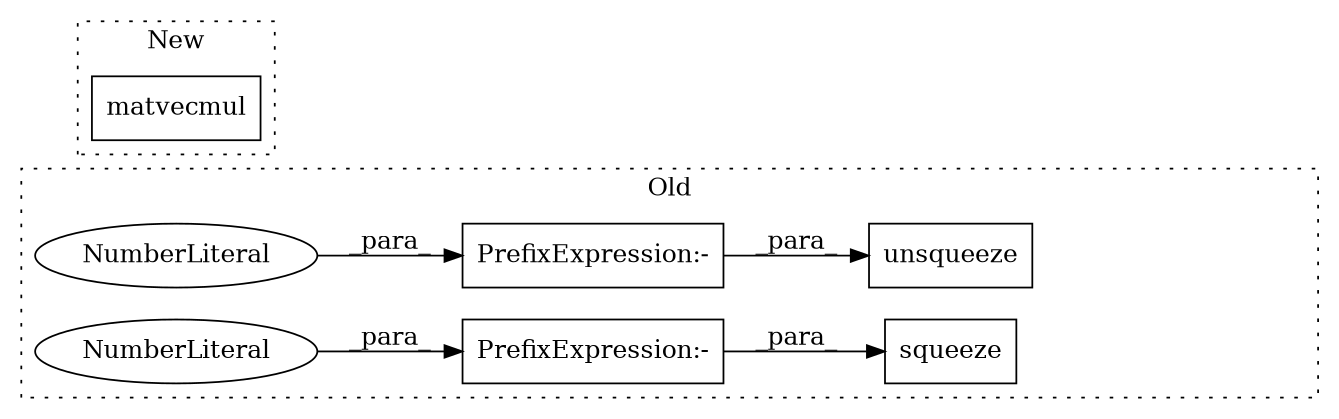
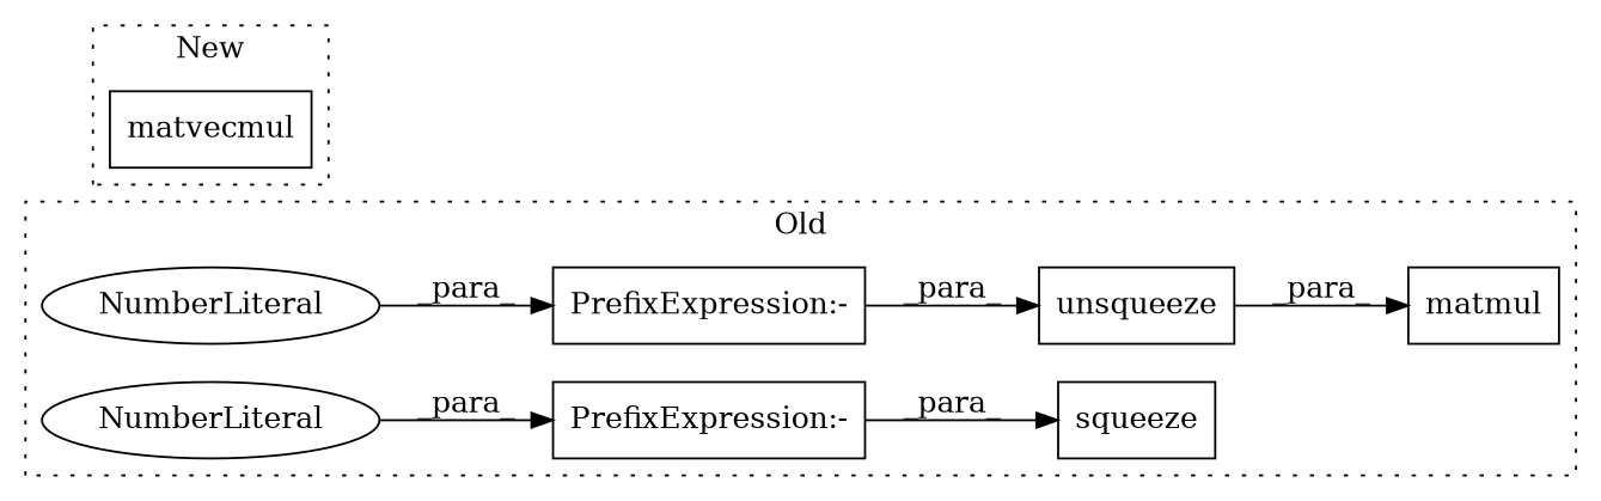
  digraph {
    rankdir=LR
    node [a=32 l=1 shape=box]
    n1 [l="10,1" label=unsqueeze s="8968,8980"]
    n2 [l="8,1" label=squeeze s="8983,8993"]
+   n3 [l="7,1" label=matmul s="8955,8981"]
    n4 [a=38 label="PrefixExpression:-" s=8978]
    n5 [a=34 label=NumberLiteral s=8979 shape=ellipse]
    n6 [a=38 label="PrefixExpression:-" s=8991]
    n7 [a=34 label=NumberLiteral s=8992 shape=ellipse]
    n8 [l="10,1" label=matvecmul s="9000,9025"]
    subgraph cluster_1 {
      label=Old
      style=dotted
      n1
      n2
+     n3
      n4
      n5
      n6
      n7
    }
    subgraph cluster_2 {
      label=New
      style=dotted
      n8
    }
+   n1 -> n3 [label=_para_]
    n4 -> n1 [label=_para_]
    n5 -> n4 [label=_para_]
    n6 -> n2 [label=_para_]
    n7 -> n6 [label=_para_]
  }
